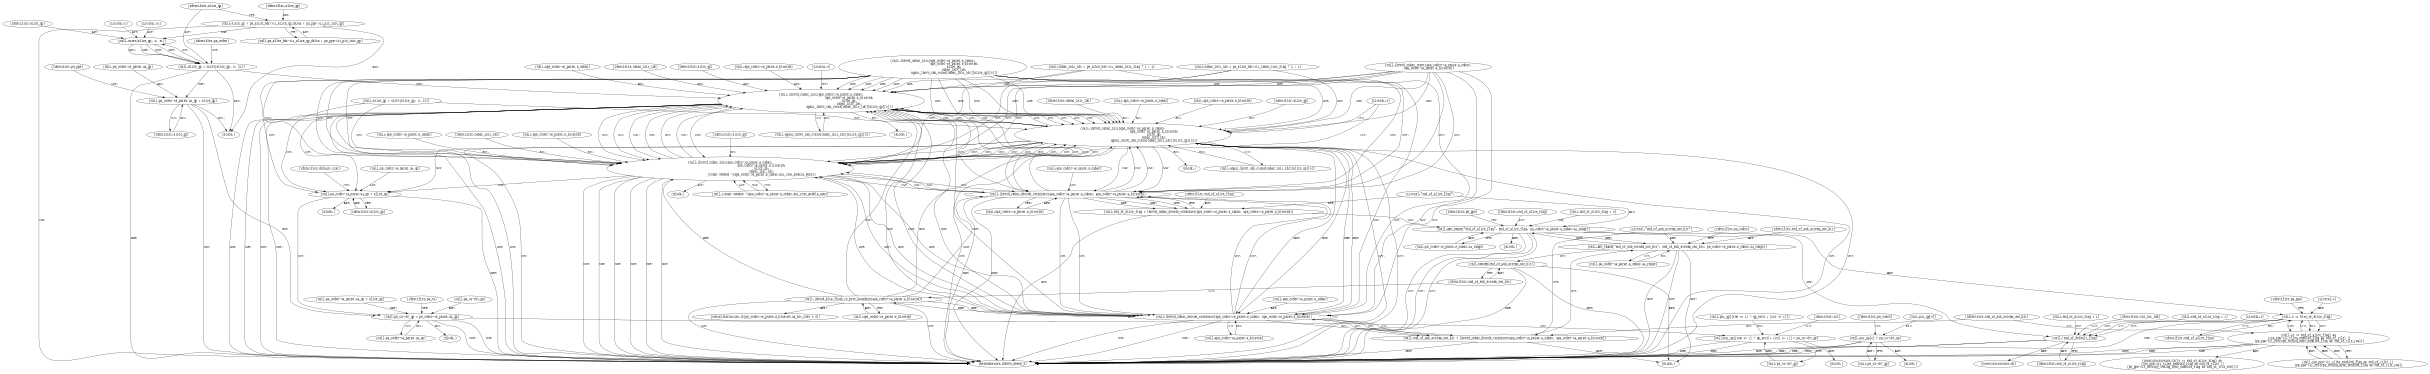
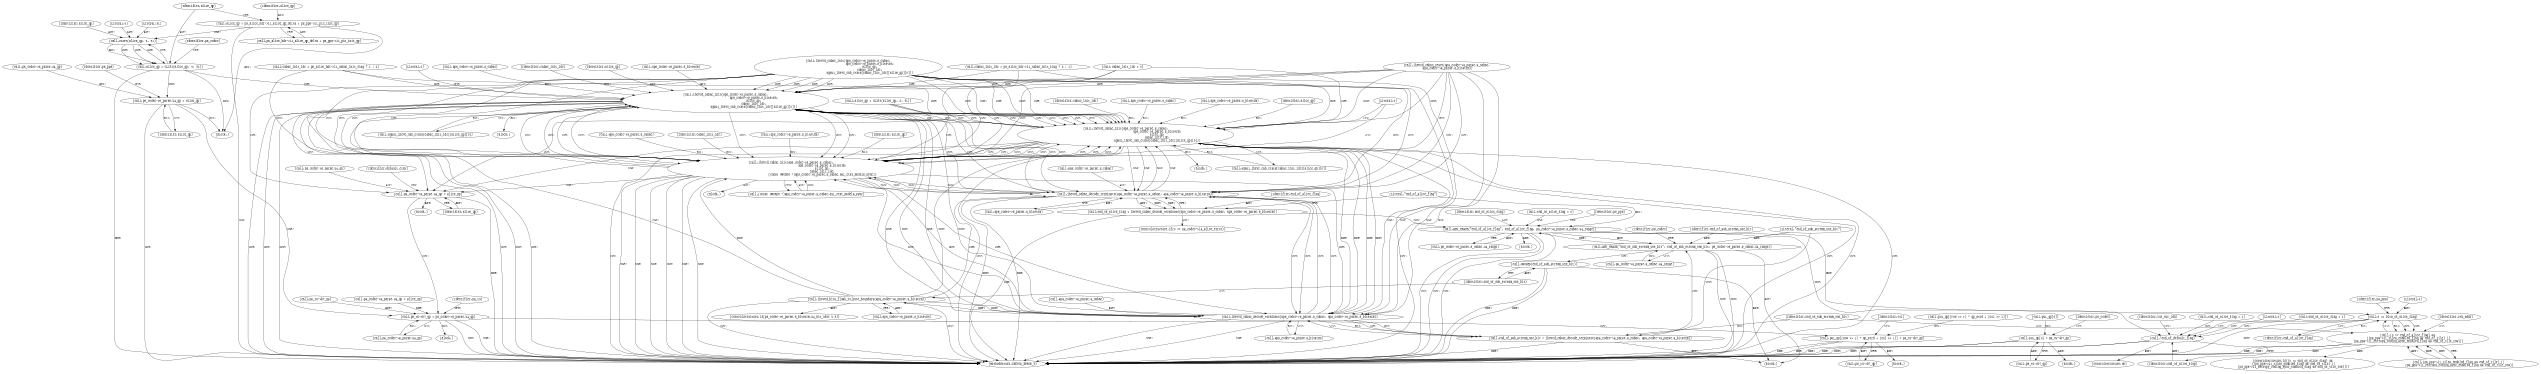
  digraph {
    fontname="Courier Prime"
    node [fontname="Courier Prime"]
    edge [fontname="Courier Prime"]
    n1 [label="(Call,slice_qp = ps_slice_hdr->i1_slice_qp_delta + ps_pps->i1_pic_init_qp)"]
    n2 [label="(Call,CLIP3(slice_qp, 0, 51))"]
    n3 [label="(MethodReturn,IHEVCD_ERROR_T)"]
    n4 [label="(Call,ps_slice_hdr->i1_slice_qp_delta + ps_pps->i1_pic_init_qp)"]
    n5 [label="(Block,)"]
    n6 [label="(Call,slice_qp = CLIP3(slice_qp, 0, 51))"]
    n7 [label="(Call,ps_codec->s_parse.u4_qp = slice_qp)"]
    n8 [label="(Call,ihevcd_cabac_init(&ps_codec->s_parse.s_cabac,\n                                  &ps_codec->s_parse.s_bitstrm,\n                                  slice_qp,\n                                  cabac_init_idc,\n                                  &gau1_ihevc_cab_ctxts[cabac_init_idc][slice_qp][0]))"]
    n9 [label="(Literal,51)"]
    n10 [label="(Call,ps_tu->b7_qp = ps_codec->s_parse.u4_qp)"]
    n11 [label="(Identifier,slice_qp)"]
    n12 [label="(Call,ps_codec->s_parse.u4_qp = slice_qp)"]
    n13 [label="(Call,ihevcd_cabac_init(&ps_codec->s_parse.s_cabac,\n                                      &ps_codec->s_parse.s_bitstrm,\n                                      slice_qp,\n                                      cabac_init_idc,\n                                      &gau1_ihevc_cab_ctxts[cabac_init_idc][slice_qp][0]))"]
    n14 [label="(Call,ihevcd_cabac_init(&ps_codec->s_parse.s_cabac,\n                                      &ps_codec->s_parse.s_bitstrm,\n                                      slice_qp,\n                                      cabac_init_idc,\n                                      (const UWORD8 *)&ps_codec->s_parse.s_cabac.au1_ctxt_models_sync))"]
    n15 [label="(Call,ihevcd_cabac_decode_terminate(&ps_codec->s_parse.s_cabac, &ps_codec->s_parse.s_bitstrm))"]
    n16 [label="(Call,ihevcd_cabac_decode_terminate(&ps_codec->s_parse.s_cabac, &ps_codec->s_parse.s_bitstrm))"]
    n17 [label="(Call,&gau1_ihevc_cab_ctxts[cabac_init_idc][slice_qp][0])"]
    n18 [label="(Block,)"]
    n19 [label="(Call,pu1_qp[(row >> 1) * qp_strd + (col >> 1)] = ps_tu->b7_qp)"]
    n20 [label="(Call,ps_codec->s_parse.u4_qp)"]
    n21 [label="(Block,)"]
    n22 [label="(Call,pu1_qp[0] = ps_tu->b7_qp)"]
    n23 [label="(Call,ps_tu->b7_qp)"]
    n24 [label="(Block,)"]
    n25 [label="(Call,ps_tu->b7_qp)"]
    n26 [label="(Block,)"]
    n27 [label="(Block,)"]
    n28 [label="(Identifier,slice_qp)"]
    n29 [label="(Block,)"]
    n30 [label="(Call,&gau1_ihevc_cab_ctxts[cabac_init_idc][slice_qp][0])"]
    n31 [label="(Block,)"]
    n32 [label="(Call,(const UWORD8 *)&ps_codec->s_parse.s_cabac.au1_ctxt_models_sync)"]
    n33 [label="(Call,end_of_slice_flag = ihevcd_cabac_decode_terminate(&ps_codec->s_parse.s_cabac, &ps_codec->s_parse.s_bitstrm))"]
    n34 [label="(Call,&ps_codec->s_parse.s_bitstrm)"]
    n35 [label="(Call,end_of_sub_stream_one_bit = ihevcd_cabac_decode_terminate(&ps_codec->s_parse.s_cabac, &ps_codec->s_parse.s_bitstrm))"]
    n36 [label="(Call,ihevcd_bits_flush_to_byte_boundary(&ps_codec->s_parse.s_bitstrm))"]
    n37 [label="(Call,&ps_codec->s_parse.s_bitstrm)"]
    n38 [label="(Call,AEV_TRACE(\"end_of_slice_flag\", end_of_slice_flag, ps_codec->s_parse.s_cabac.u4_range))"]
+   n39 [label="(ControlStructure,if(0 == ps_codec->i4_slice_error))"]
    n40 [label="(Call,0 == bits_of_slice_flag)"]
    n41 [label="(Call,!end_of_default_flag)"]
    n42 [label="(Call,AEV_TRACE(\"end_of_sub_stream_one_bit\", end_of_sub_stream_one_bit, ps_codec->s_parse.s_cabac.u4_range))"]
    n43 [label="(Call,ps_codec->s_parse.s_cabac.u4_range)"]
    n44 [label="(Block,)"]
    n45 [label="(Call,(0 == end_of_slice_flag) &&\n ((ps_pps->i1_tiles_enabled_flag && end_of_tile) ||\n (ps_pps->i1_entropy_coding_sync_enabled_flag && end_of_tile_row)))"]
    n46 [label="(Identifier,end_of_slice_flag)"]
    n47 [label="(ControlStructure,do)"]
    n48 [label="(Identifier,end_of_slice_flag)"]
    n49 [label="(Call,UNUSED(end_of_sub_stream_one_bit))"]
    n50 [label="(Block,)"]
    n51 [label="(Call,ps_codec->s_parse.s_cabac.u4_range)"]
    n52 [label="(ControlStructure,if((0 == end_of_slice_flag) &&\n ((ps_pps->i1_tiles_enabled_flag && end_of_tile) ||\n (ps_pps->i1_entropy_coding_sync_enabled_flag && end_of_tile_row))))"]
    n53 [label="(Call,(ps_pps->i1_tiles_enabled_flag && end_of_tile) ||\n (ps_pps->i1_entropy_coding_sync_enabled_flag && end_of_tile_row))"]
    n54 [label="(Identifier,end_of_sub_stream_one_bit)"]
    n55 [label="(ControlStructure,if(ps_codec->s_parse.s_bitstrm.u4_bit_ofst % 8))"]
    n56 [label="(Call,&ps_codec->s_parse.s_bitstrm)"]
    n57 [label="(Identifier,end_of_slice_flag)"]
    n58 [label="(Identifier,ps_pps)"]
    n59 [label="(Call,ps_tu->b7_qp)"]
    n60 [label="(Literal,0)"]
    n61 [label="(Call,&ps_codec->s_parse.s_cabac)"]
    n62 [label="(Identifier,end_of_slice_flag)"]
    n63 [label="(Call,slice_qp = CLIP3(slice_qp, 0, 51))"]
    n64 [label="(Identifier,end_of_sub_stream_one_bit)"]
    n65 [label="(Identifier,slice_qp)"]
    n66 [label="(Call,cabac_init_idc = ps_slice_hdr->i1_cabac_init_flag ? 2 : 1)"]
    n67 [label="(Identifier,col)"]
    n68 [label="(Identifier,end_of_sub_stream_one_bit)"]
    n69 [label="(Call,&ps_codec->s_parse.s_cabac)"]
    n70 [label="(Literal,\"end_of_sub_stream_one_bit\")"]
    n71 [label="(Call,ihevcd_cabac_reset(&ps_codec->s_parse.s_cabac,\n &ps_codec->s_parse.s_bitstrm))"]
    n72 [label="(Identifier,slice_qp)"]
    n73 [label="(Identifier,ps_pps)"]
    n74 [label="(Call,ps_codec->s_parse.u4_qp = slice_qp)"]
+   n75 [label="(Call,cabac_init_idc = 0)"]
    n76 [label="(Identifier,cabac_init_idc)"]
    n77 [label="(Call,&ps_codec->s_parse.s_cabac)"]
    n78 [label="(Identifier,slice_qp)"]
    n79 [label="(Identifier,cabac_init_idc)"]
    n80 [label="(Identifier,cur_cur_idx)"]
    n81 [label="(Literal,0)"]
    n82 [label="(Identifier,default_ctxt)"]
    n83 [label="(Identifier,slice_qp)"]
    n84 [label="(Identifier,cabac_init_idc)"]
    n85 [label="(Identifier,ps_codec)"]
    n86 [label="(Identifier,slice_qp)"]
    n87 [label="(Literal,0)"]
    n88 [label="(Call,pu1_qp[0])"]
    n89 [label="(Call,&ps_codec->s_parse.s_bitstrm)"]
+   n90 [label="(Identifier,ctb_addr)"]
    n91 [label="(Identifier,ps_tu)"]
    n92 [label="(Call,&ps_codec->s_parse.s_bitstrm)"]
    n93 [label="(Call,ps_codec->s_parse.u4_qp)"]
    n94 [label="(Call,cabac_init_idc = ps_slice_hdr->i1_cabac_init_flag ? 1 : 2)"]
    n95 [label="(Identifier,ps_codec)"]
    n96 [label="(Identifier,ps_pps)"]
    n97 [label="(Literal,\"end_of_slice_flag\")"]
    n98 [label="(Call,end_of_slice_flag = 1)"]
    n99 [label="(Literal,0)"]
    n100 [label="(Literal,0)"]
    n101 [label="(Call,&ps_codec->s_parse.s_cabac)"]
    n102 [label="(Call,pu1_qp[(row >> 1) * qp_strd + (col >> 1)])"]
    n103 [label="(Call,end_of_slice_flag = 1)"]
    n104 [label="(Call,&ps_codec->s_parse.s_bitstrm)"]
    n105 [label="(Identifier,slice_qp)"]
    n106 [label="(Call,ihevcd_cabac_init(&ps_codec->s_parse.s_cabac,\n                          &ps_codec->s_parse.s_bitstrm,\n                          slice_qp,\n                          cabac_init_idc,\n                          &gau1_ihevc_cab_ctxts[cabac_init_idc][slice_qp][0]))"]
    n107 [label="(Call,&ps_codec->s_parse.s_cabac)"]
    n108 [label="(Call,ps_codec->s_parse.u4_qp)"]
    n109 [label="(Call,end_of_slice_flag = 0)"]
    n110 [label="(Identifier,ps_codec)"]
    n1 -> n2 [label="DDG: "]
    n1 -> n3 [label="DDG: "]
    n1 -> n4 [label="CFG: "]
    n1 -> n5 [label="AST: "]
    n2 -> n6 [label="AST: "]
    n2 -> n6 [label="DDG: "]
    n2 -> n6 [label="DDG: "]
    n2 -> n6 [label="DDG: "]
    n4 -> n1 [label="AST: "]
    n6 -> n2 [label="CFG: "]
    n6 -> n3 [label="DDG: "]
    n6 -> n5 [label="AST: "]
    n6 -> n7 [label="DDG: "]
    n6 -> n8 [label="DDG: "]
    n7 -> n3 [label="DDG: "]
    n7 -> n5 [label="AST: "]
    n7 -> n10 [label="DDG: "]
    n7 -> n11 [label="CFG: "]
    n8 -> n3 [label="DDG: "]
    n8 -> n3 [label="DDG: "]
    n8 -> n3 [label="DDG: "]
    n8 -> n3 [label="DDG: "]
    n8 -> n3 [label="DDG: "]
    n8 -> n3 [label="DDG: "]
    n8 -> n12 [label="DDG: "]
    n8 -> n13 [label="DDG: "]
    n8 -> n13 [label="DDG: "]
    n8 -> n13 [label="DDG: "]
    n8 -> n13 [label="DDG: "]
    n8 -> n13 [label="DDG: "]
    n8 -> n14 [label="DDG: "]
    n8 -> n14 [label="DDG: "]
    n8 -> n14 [label="DDG: "]
    n8 -> n14 [label="DDG: "]
    n8 -> n15 [label="DDG: "]
    n8 -> n15 [label="DDG: "]
    n8 -> n16 [label="DDG: "]
    n8 -> n16 [label="DDG: "]
    n8 -> n17 [label="CFG: "]
    n8 -> n18 [label="AST: "]
    n9 -> n2 [label="AST: "]
    n10 -> n3 [label="DDG: "]
    n10 -> n3 [label="DDG: "]
    n10 -> n19 [label="DDG: "]
    n10 -> n20 [label="CFG: "]
    n10 -> n21 [label="AST: "]
    n11 -> n7 [label="AST: "]
    n12 -> n3 [label="DDG: "]
    n12 -> n10 [label="DDG: "]
    n12 -> n27 [label="AST: "]
    n12 -> n28 [label="CFG: "]
    n13 -> n3 [label="DDG: "]
    n13 -> n3 [label="DDG: "]
    n13 -> n3 [label="DDG: "]
    n13 -> n3 [label="DDG: "]
    n13 -> n3 [label="DDG: "]
    n13 -> n3 [label="DDG: "]
    n13 -> n8 [label="DDG: "]
    n13 -> n8 [label="DDG: "]
    n13 -> n8 [label="DDG: "]
    n13 -> n8 [label="DDG: "]
    n13 -> n12 [label="DDG: "]
    n13 -> n14 [label="DDG: "]
    n13 -> n14 [label="DDG: "]
    n13 -> n14 [label="DDG: "]
    n13 -> n14 [label="DDG: "]
    n13 -> n15 [label="DDG: "]
    n13 -> n15 [label="DDG: "]
    n13 -> n16 [label="DDG: "]
    n13 -> n16 [label="DDG: "]
    n13 -> n29 [label="AST: "]
    n13 -> n30 [label="CFG: "]
    n14 -> n3 [label="DDG: "]
    n14 -> n3 [label="DDG: "]
    n14 -> n3 [label="DDG: "]
    n14 -> n3 [label="DDG: "]
    n14 -> n3 [label="DDG: "]
    n14 -> n3 [label="DDG: "]
    n14 -> n8 [label="DDG: "]
    n14 -> n8 [label="DDG: "]
    n14 -> n8 [label="DDG: "]
    n14 -> n12 [label="DDG: "]
    n14 -> n13 [label="DDG: "]
    n14 -> n13 [label="DDG: "]
    n14 -> n13 [label="DDG: "]
    n14 -> n13 [label="DDG: "]
    n14 -> n15 [label="DDG: "]
    n14 -> n15 [label="DDG: "]
    n14 -> n16 [label="DDG: "]
    n14 -> n16 [label="DDG: "]
    n14 -> n31 [label="AST: "]
    n14 -> n32 [label="CFG: "]
    n15 -> n3 [label="DDG: "]
    n15 -> n3 [label="DDG: "]
    n15 -> n8 [label="DDG: "]
    n15 -> n8 [label="DDG: "]
    n15 -> n13 [label="DDG: "]
    n15 -> n13 [label="DDG: "]
    n15 -> n14 [label="DDG: "]
    n15 -> n14 [label="DDG: "]
    n15 -> n16 [label="DDG: "]
    n15 -> n16 [label="DDG: "]
    n15 -> n33 [label="AST: "]
    n15 -> n33 [label="DDG: "]
    n15 -> n33 [label="DDG: "]
    n15 -> n34 [label="CFG: "]
    n16 -> n3 [label="DDG: "]
    n16 -> n3 [label="DDG: "]
    n16 -> n8 [label="DDG: "]
    n16 -> n8 [label="DDG: "]
    n16 -> n13 [label="DDG: "]
    n16 -> n13 [label="DDG: "]
    n16 -> n14 [label="DDG: "]
    n16 -> n14 [label="DDG: "]
    n16 -> n15 [label="DDG: "]
    n16 -> n15 [label="DDG: "]
    n16 -> n35 [label="AST: "]
    n16 -> n35 [label="DDG: "]
    n16 -> n35 [label="DDG: "]
    n16 -> n36 [label="DDG: "]
    n16 -> n37 [label="CFG: "]
    n17 -> n8 [label="AST: "]
    n19 -> n3 [label="DDG: "]
    n19 -> n3 [label="DDG: "]
    n19 -> n25 [label="CFG: "]
    n19 -> n26 [label="AST: "]
    n20 -> n10 [label="AST: "]
    n22 -> n3 [label="DDG: "]
    n22 -> n3 [label="DDG: "]
    n22 -> n23 [label="CFG: "]
    n22 -> n24 [label="AST: "]
    n23 -> n22 [label="AST: "]
    n25 -> n19 [label="AST: "]
    n28 -> n12 [label="AST: "]
    n30 -> n13 [label="AST: "]
    n32 -> n14 [label="AST: "]
    n32 -> n14 [label="DDG: "]
    n33 -> n3 [label="DDG: "]
    n33 -> n15 [label="CFG: "]
    n33 -> n38 [label="DDG: "]
+   n33 -> n39 [label="AST: "]
    n34 -> n15 [label="AST: "]
    n35 -> n3 [label="DDG: "]
    n35 -> n16 [label="CFG: "]
    n35 -> n42 [label="DDG: "]
    n35 -> n50 [label="AST: "]
    n36 -> n3 [label="DDG: "]
    n36 -> n3 [label="DDG: "]
    n36 -> n8 [label="DDG: "]
    n36 -> n13 [label="DDG: "]
    n36 -> n14 [label="DDG: "]
    n36 -> n15 [label="DDG: "]
    n36 -> n16 [label="DDG: "]
    n36 -> n55 [label="AST: "]
    n36 -> n56 [label="CFG: "]
    n37 -> n16 [label="AST: "]
    n38 -> n3 [label="DDG: "]
    n38 -> n3 [label="DDG: "]
    n38 -> n3 [label="DDG: "]
    n38 -> n40 [label="DDG: "]
    n38 -> n41 [label="DDG: "]
    n38 -> n42 [label="DDG: "]
    n38 -> n43 [label="CFG: "]
    n38 -> n44 [label="AST: "]
    n40 -> n3 [label="DDG: "]
    n40 -> n41 [label="DDG: "]
    n40 -> n45 [label="AST: "]
    n40 -> n45 [label="DDG: "]
    n40 -> n45 [label="DDG: "]
    n40 -> n46 [label="CFG: "]
    n41 -> n3 [label="DDG: "]
    n41 -> n3 [label="DDG: "]
    n41 -> n47 [label="AST: "]
    n41 -> n48 [label="CFG: "]
    n42 -> n3 [label="DDG: "]
    n42 -> n3 [label="DDG: "]
    n42 -> n38 [label="DDG: "]
    n42 -> n49 [label="DDG: "]
    n42 -> n50 [label="AST: "]
    n42 -> n51 [label="CFG: "]
    n43 -> n38 [label="AST: "]
    n45 -> n3 [label="DDG: "]
    n45 -> n3 [label="DDG: "]
    n45 -> n3 [label="DDG: "]
    n45 -> n40 [label="CFG: "]
    n45 -> n52 [label="AST: "]
    n45 -> n53 [label="CFG: "]
    n46 -> n40 [label="AST: "]
    n48 -> n41 [label="AST: "]
    n49 -> n3 [label="DDG: "]
    n49 -> n3 [label="DDG: "]
    n49 -> n50 [label="AST: "]
    n49 -> n54 [label="CFG: "]
    n51 -> n42 [label="AST: "]
    n53 -> n45 [label="AST: "]
    n53 -> n45 [label="DDG: "]
    n53 -> n45 [label="DDG: "]
    n54 -> n36 [label="CFG: "]
    n54 -> n49 [label="AST: "]
    n56 -> n36 [label="AST: "]
    n57 -> n33 [label="AST: "]
    n58 -> n38 [label="CFG: "]
    n59 -> n10 [label="AST: "]
    n60 -> n8 [label="CFG: "]
    n61 -> n8 [label="AST: "]
    n62 -> n38 [label="AST: "]
    n63 -> n12 [label="DDG: "]
    n63 -> n13 [label="DDG: "]
    n63 -> n14 [label="DDG: "]
    n64 -> n42 [label="AST: "]
    n65 -> n14 [label="AST: "]
    n66 -> n8 [label="DDG: "]
    n66 -> n13 [label="DDG: "]
    n66 -> n14 [label="DDG: "]
    n67 -> n19 [label="CFG: "]
    n68 -> n35 [label="AST: "]
    n68 -> n45 [label="CFG: "]
    n69 -> n16 [label="AST: "]
    n70 -> n35 [label="CFG: "]
    n70 -> n42 [label="AST: "]
    n71 -> n8 [label="DDG: "]
    n71 -> n8 [label="DDG: "]
    n71 -> n13 [label="DDG: "]
    n71 -> n13 [label="DDG: "]
    n71 -> n14 [label="DDG: "]
    n71 -> n14 [label="DDG: "]
    n71 -> n15 [label="DDG: "]
    n71 -> n15 [label="DDG: "]
    n71 -> n16 [label="DDG: "]
    n71 -> n16 [label="DDG: "]
    n72 -> n1 [label="CFG: "]
    n72 -> n6 [label="AST: "]
    n73 -> n40 [label="CFG: "]
    n74 -> n10 [label="DDG: "]
+   n75 -> n8 [label="DDG: "]
+   n75 -> n13 [label="DDG: "]
+   n75 -> n14 [label="DDG: "]
    n76 -> n8 [label="AST: "]
    n77 -> n14 [label="AST: "]
    n78 -> n1 [label="AST: "]
    n79 -> n14 [label="AST: "]
    n80 -> n41 [label="CFG: "]
    n81 -> n13 [label="CFG: "]
    n81 -> n14 [label="CFG: "]
    n82 -> n12 [label="CFG: "]
    n83 -> n8 [label="AST: "]
    n84 -> n13 [label="AST: "]
    n85 -> n42 [label="CFG: "]
    n86 -> n2 [label="AST: "]
    n87 -> n2 [label="AST: "]
    n88 -> n22 [label="AST: "]
    n89 -> n14 [label="AST: "]
+   n90 -> n45 [label="CFG: "]
    n91 -> n10 [label="CFG: "]
    n92 -> n8 [label="AST: "]
    n93 -> n12 [label="AST: "]
    n94 -> n8 [label="DDG: "]
    n94 -> n13 [label="DDG: "]
    n94 -> n14 [label="DDG: "]
    n95 -> n6 [label="CFG: "]
    n96 -> n7 [label="CFG: "]
    n97 -> n33 [label="CFG: "]
    n97 -> n38 [label="AST: "]
    n98 -> n41 [label="DDG: "]
    n99 -> n41 [label="CFG: "]
    n100 -> n40 [label="AST: "]
    n101 -> n13 [label="AST: "]
    n102 -> n19 [label="AST: "]
    n103 -> n41 [label="DDG: "]
    n104 -> n13 [label="AST: "]
    n105 -> n13 [label="AST: "]
    n106 -> n8 [label="DDG: "]
    n106 -> n8 [label="DDG: "]
    n106 -> n8 [label="DDG: "]
    n106 -> n8 [label="DDG: "]
    n106 -> n12 [label="DDG: "]
    n106 -> n13 [label="DDG: "]
    n106 -> n13 [label="DDG: "]
    n106 -> n13 [label="DDG: "]
    n106 -> n13 [label="DDG: "]
    n106 -> n13 [label="DDG: "]
    n106 -> n14 [label="DDG: "]
    n106 -> n14 [label="DDG: "]
    n106 -> n14 [label="DDG: "]
    n106 -> n14 [label="DDG: "]
    n106 -> n15 [label="DDG: "]
    n106 -> n15 [label="DDG: "]
    n106 -> n16 [label="DDG: "]
    n106 -> n16 [label="DDG: "]
    n107 -> n15 [label="AST: "]
    n108 -> n7 [label="AST: "]
    n109 -> n38 [label="DDG: "]
    n110 -> n22 [label="CFG: "]
  }
